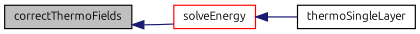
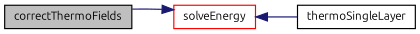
  digraph {
    fontname=Ubuntu
    rankdir=LR
    node [color=black fontname=Ubuntu fontsize=10 shape=record]
    edge [color=midnightblue dir=back fontname=Ubuntu fontsize=10 labelfontname=Helvetica labelfontsize=10 style=solid]
    n1 [fillcolor=grey75 fontcolor=black height=0.2 label=correctThermoFields style=filled width=0.4]
    n2 [color=red height=0.2 label=solveEnergy width=0.4]
    n3 [height=0.2 label=thermoSingleLayer width=0.4]
-   n1 -> n2
+   n2 -> n1
    n2 -> n3
  }
